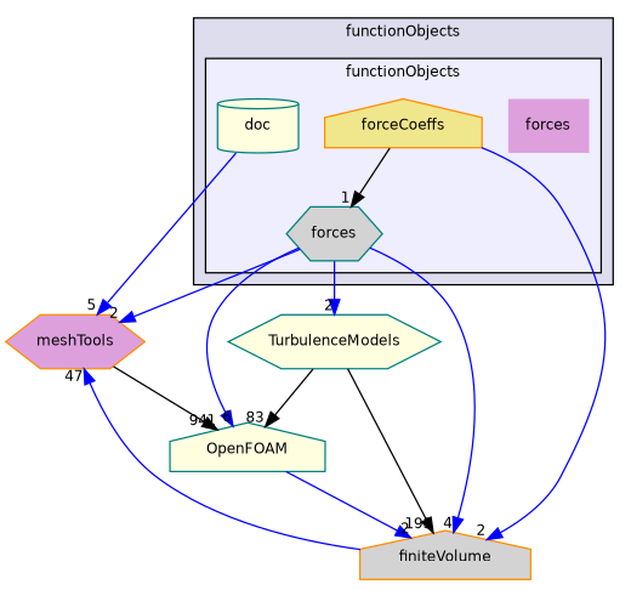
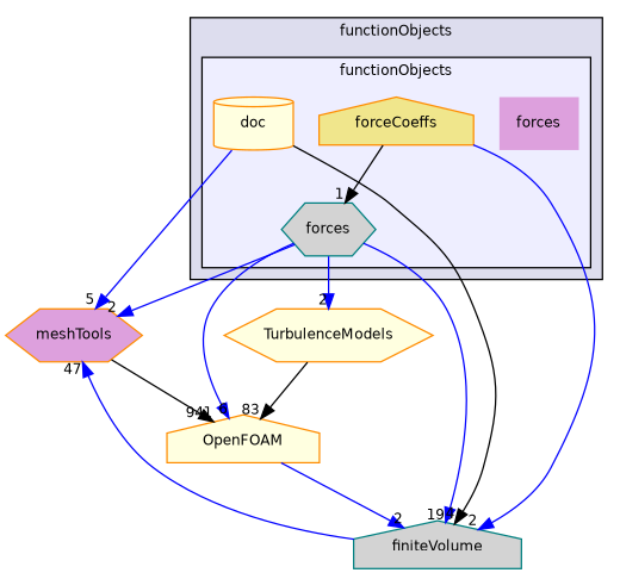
  digraph {
    compound=true
    node [color=darkorange fillcolor=lightyellow fontname=Helvetica fontsize=10 shape=house style=filled]
    edge [color=blue headlabel=2 labeldistance=1.5 labelfontname=Helvetica labelfontsize=10]
    n1 [fillcolor=plum label=forces shape=plaintext]
-   n2 [color=teal label=doc shape=cylinder]
+   n2 [label=doc shape=cylinder]
    n3 [fillcolor=khaki label=forceCoeffs]
    n4 [color=teal fillcolor=lightgrey label=forces shape=hexagon]
    n5 [fillcolor=plum label=meshTools shape=hexagon]
-   n6 [fillcolor=lightgrey label=finiteVolume]
-   n7 [color=teal label=OpenFOAM]
-   n8 [color=teal label=TurbulenceModels shape=hexagon]
+   n6 [color=teal fillcolor=lightgrey label=finiteVolume]
+   n7 [label=OpenFOAM]
+   n8 [label=TurbulenceModels shape=hexagon]
    subgraph cluster_1 {
      bgcolor="#ddddee"
      fontname=Helvetica
      fontsize=10
      label=functionObjects
      pencolor=black
      subgraph cluster_2 {
        bgcolor="#eeeeff"
        fontname=Helvetica
        fontsize=10
        label=functionObjects
        pencolor=black
        n1
        n2
        n3
        n4
      }
    }
    n2 -> n5 [headlabel=5]
    n3 -> n4 [color=black headlabel=1]
    n3 -> n6
    n4 -> n5
    n4 -> n6 [headlabel=4]
    n4 -> n7 [headlabel=6]
    n4 -> n8
    n5 -> n7 [color=black headlabel=941]
    n6 -> n5 [headlabel=47]
    n7 -> n6
-   n8 -> n6 [color=black headlabel=193]
+   n2 -> n6 [color=black headlabel=193]
    n8 -> n7 [color=black headlabel=83]
  }
